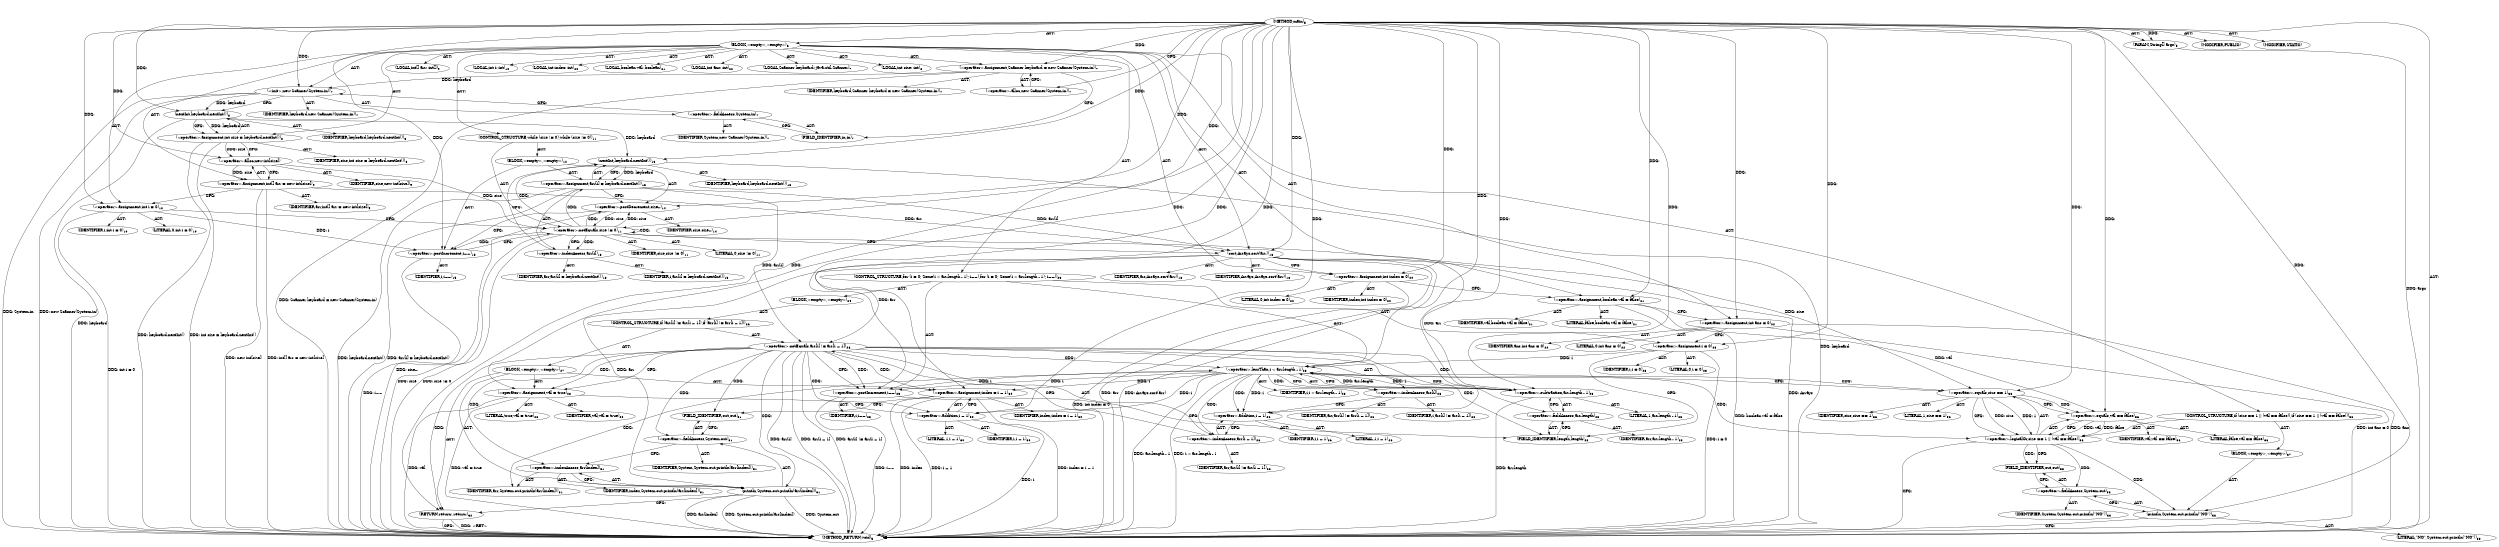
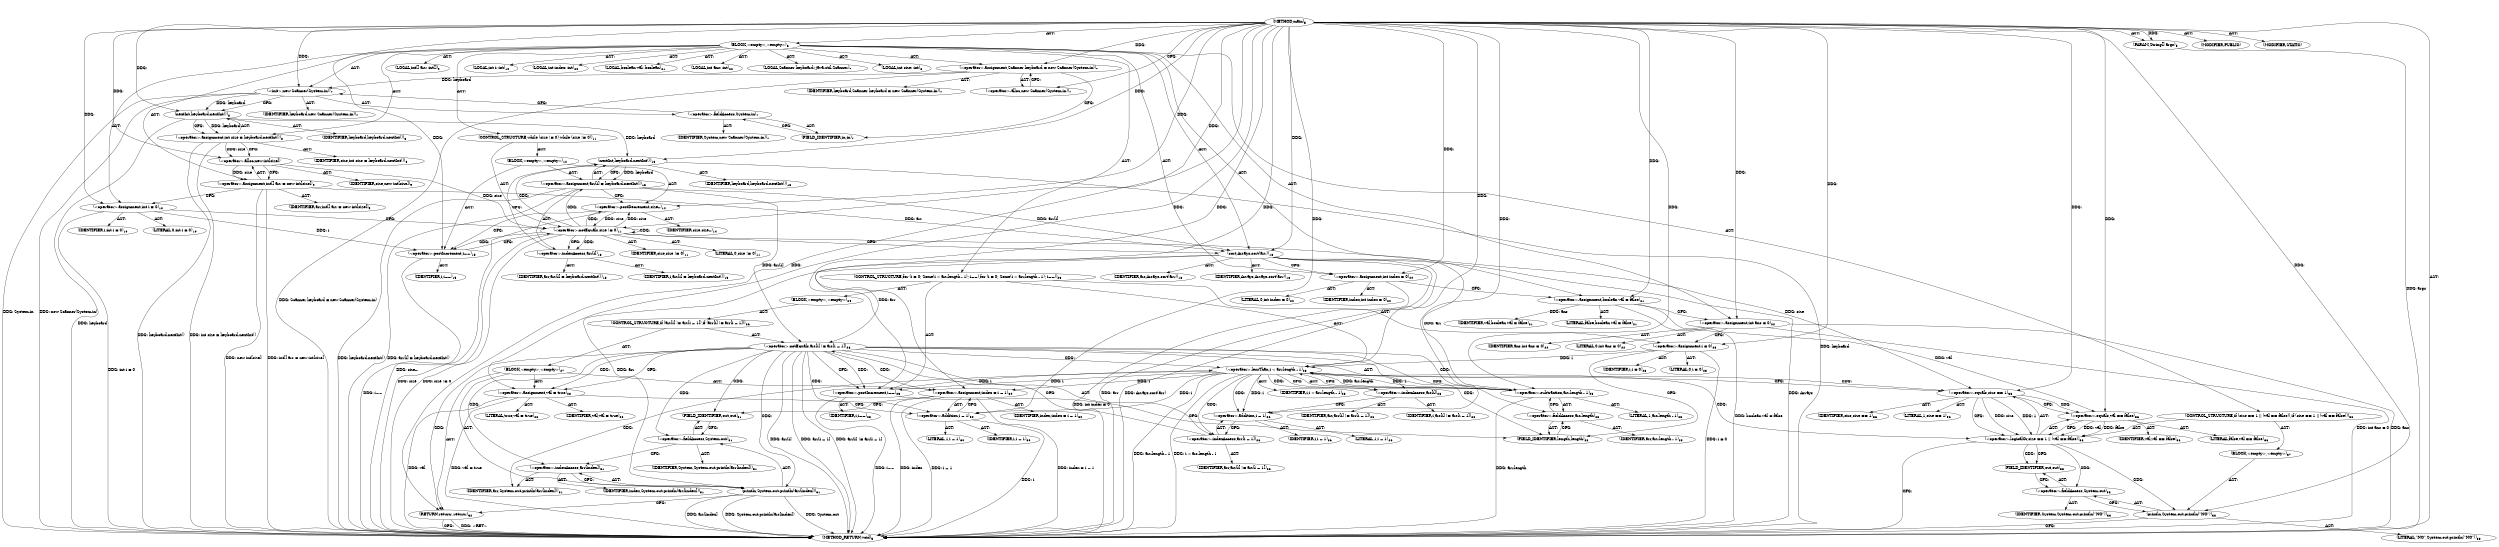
  digraph {
    n1 [label=<(METHOD,main)<SUB>5</SUB>>]
    n2 [label=<(PARAM,String[] args)<SUB>5</SUB>>]
    n3 [label=<(BLOCK,&lt;empty&gt;,&lt;empty&gt;)<SUB>6</SUB>>]
    n4 [label=<(&lt;operator&gt;.assignment,Scanner keyboard = new Scanner(System.in))<SUB>7</SUB>>]
    n5 [label=<(&lt;operator&gt;.alloc,new Scanner(System.in))<SUB>7</SUB>>]
    n6 [label=<(&lt;init&gt;,new Scanner(System.in))<SUB>7</SUB>>]
    n7 [label=<(nextInt,keyboard.nextInt())<SUB>8</SUB>>]
    n8 [label=<(&lt;operator&gt;.alloc,new int[size])>]
    n9 [label=<(&lt;operator&gt;.assignment,int i = 0)<SUB>10</SUB>>]
    n10 [label=<(&lt;operator&gt;.notEquals,size != 0)<SUB>11</SUB>>]
    n11 [label=<(nextInt,keyboard.nextInt())<SUB>13</SUB>>]
    n12 [label=<(&lt;operator&gt;.postDecrement,size--)<SUB>14</SUB>>]
    n13 [label=<(&lt;operator&gt;.postIncrement,i++)<SUB>15</SUB>>]
    n14 [label=<(sort,Arrays.sort(arr))<SUB>18</SUB>>]
    n15 [label=<(&lt;operator&gt;.assignment,int index = 0)<SUB>20</SUB>>]
    n16 [label=<(&lt;operator&gt;.assignment,boolean val = false)<SUB>21</SUB>>]
    n17 [label=<(&lt;operator&gt;.assignment,int ans = 0)<SUB>22</SUB>>]
    n18 [label=<(&lt;operator&gt;.assignment,i = 0)<SUB>23</SUB>>]
    n19 [label=<(&lt;operator&gt;.lessThan,i &lt; arr.length - 1)<SUB>23</SUB>>]
    n20 [label=<(&lt;operator&gt;.subtraction,arr.length - 1)<SUB>23</SUB>>]
    n21 [label=<(&lt;operator&gt;.postIncrement,i++)<SUB>23</SUB>>]
    n22 [label=<(&lt;operator&gt;.addition,i + 1)<SUB>26</SUB>>]
    n23 [label=<(&lt;operator&gt;.assignment,val = true)<SUB>28</SUB>>]
    n24 [label=<(&lt;operator&gt;.assignment,index = i + 1)<SUB>30</SUB>>]
    n25 [label=<(&lt;operator&gt;.addition,i + 1)<SUB>30</SUB>>]
    n26 [label=<(RETURN,return;,return;)<SUB>32</SUB>>]
    n27 [label=<(&lt;operator&gt;.equals,size == 1)<SUB>36</SUB>>]
    n28 [label=<(&lt;operator&gt;.equals,val == false)<SUB>36</SUB>>]
    n29 [label=<(println,System.out.println(&quot;NO&quot;))<SUB>38</SUB>>]
    n30 [label=<(MODIFIER,PUBLIC)>]
    n31 [label=<(MODIFIER,STATIC)>]
    n32 [label=<(METHOD_RETURN,void)<SUB>5</SUB>>]
    n33 [label=<(LOCAL,Scanner keyboard: java.util.Scanner)<SUB>7</SUB>>]
    n34 [label=<(LOCAL,int size: int)<SUB>8</SUB>>]
    n35 [label=<(&lt;operator&gt;.assignment,int size = keyboard.nextInt())<SUB>8</SUB>>]
    n36 [label=<(LOCAL,int[] arr: int[])<SUB>9</SUB>>]
    n37 [label=<(&lt;operator&gt;.assignment,int[] arr = new int[size])<SUB>9</SUB>>]
    n38 [label=<(LOCAL,int i: int)<SUB>10</SUB>>]
    n39 [label=<(CONTROL_STRUCTURE,while (size != 0),while (size != 0))<SUB>11</SUB>>]
    n40 [label=<(LOCAL,int index: int)<SUB>20</SUB>>]
    n41 [label=<(LOCAL,boolean val: boolean)<SUB>21</SUB>>]
    n42 [label=<(LOCAL,int ans: int)<SUB>22</SUB>>]
    n43 [label=<(CONTROL_STRUCTURE,for (i = 0; Some(i &lt; arr.length - 1); i++),for (i = 0; Some(i &lt; arr.length - 1); i++))<SUB>23</SUB>>]
    n44 [label=<(CONTROL_STRUCTURE,if (size == 1 || (val == false)),if (size == 1 || (val == false)))<SUB>36</SUB>>]
    n45 [label=<(IDENTIFIER,keyboard,Scanner keyboard = new Scanner(System.in))<SUB>7</SUB>>]
    n46 [label=<(FIELD_IDENTIFIER,in,in)<SUB>7</SUB>>]
    n47 [label=<(IDENTIFIER,keyboard,new Scanner(System.in))<SUB>7</SUB>>]
    n48 [label=<(&lt;operator&gt;.fieldAccess,System.in)<SUB>7</SUB>>]
    n49 [label=<(IDENTIFIER,keyboard,keyboard.nextInt())<SUB>8</SUB>>]
    n50 [label=<(IDENTIFIER,size,new int[size])<SUB>9</SUB>>]
    n51 [label=<(IDENTIFIER,i,int i = 0)<SUB>10</SUB>>]
    n52 [label=<(LITERAL,0,int i = 0)<SUB>10</SUB>>]
    n53 [label=<(IDENTIFIER,size,size != 0)<SUB>11</SUB>>]
    n54 [label=<(LITERAL,0,size != 0)<SUB>11</SUB>>]
    n55 [label=<(&lt;operator&gt;.assignment,arr[i] = keyboard.nextInt())<SUB>13</SUB>>]
    n56 [label=<(&lt;operator&gt;.indexAccess,arr[i])<SUB>13</SUB>>]
    n57 [label=<(IDENTIFIER,keyboard,keyboard.nextInt())<SUB>13</SUB>>]
    n58 [label=<(IDENTIFIER,size,size--)<SUB>14</SUB>>]
    n59 [label=<(IDENTIFIER,i,i++)<SUB>15</SUB>>]
    n60 [label=<(&lt;operator&gt;.notEquals,arr[i] != arr[i + 1])<SUB>26</SUB>>]
    n61 [label=<(IDENTIFIER,Arrays,Arrays.sort(arr))<SUB>18</SUB>>]
    n62 [label=<(IDENTIFIER,arr,Arrays.sort(arr))<SUB>18</SUB>>]
    n63 [label=<(println,System.out.println(arr[index]))<SUB>31</SUB>>]
    n64 [label=<(IDENTIFIER,index,int index = 0)<SUB>20</SUB>>]
    n65 [label=<(LITERAL,0,int index = 0)<SUB>20</SUB>>]
    n66 [label=<(IDENTIFIER,val,boolean val = false)<SUB>21</SUB>>]
    n67 [label=<(LITERAL,false,boolean val = false)<SUB>21</SUB>>]
    n68 [label=<(IDENTIFIER,ans,int ans = 0)<SUB>22</SUB>>]
    n69 [label=<(LITERAL,0,int ans = 0)<SUB>22</SUB>>]
    n70 [label=<(IDENTIFIER,i,i = 0)<SUB>23</SUB>>]
    n71 [label=<(LITERAL,0,i = 0)<SUB>23</SUB>>]
    n72 [label=<(FIELD_IDENTIFIER,length,length)<SUB>23</SUB>>]
    n73 [label=<(IDENTIFIER,i,i &lt; arr.length - 1)<SUB>23</SUB>>]
    n74 [label=<(&lt;operator&gt;.indexAccess,arr[i])<SUB>26</SUB>>]
    n75 [label=<(&lt;operator&gt;.indexAccess,arr[i + 1])<SUB>26</SUB>>]
    n76 [label=<(&lt;operator&gt;.logicalOr,size == 1 || (val == false))<SUB>36</SUB>>]
    n77 [label=<(IDENTIFIER,arr,System.out.println(arr[index]))<SUB>31</SUB>>]
    n78 [label=<(&lt;operator&gt;.fieldAccess,arr.length)<SUB>23</SUB>>]
    n79 [label=<(LITERAL,1,arr.length - 1)<SUB>23</SUB>>]
    n80 [label=<(IDENTIFIER,i,i++)<SUB>23</SUB>>]
    n81 [label=<(IDENTIFIER,i,i + 1)<SUB>26</SUB>>]
    n82 [label=<(LITERAL,1,i + 1)<SUB>26</SUB>>]
    n83 [label=<(IDENTIFIER,val,val = true)<SUB>28</SUB>>]
    n84 [label=<(LITERAL,true,val = true)<SUB>28</SUB>>]
    n85 [label=<(FIELD_IDENTIFIER,out,out)<SUB>31</SUB>>]
    n86 [label=<(IDENTIFIER,index,index = i + 1)<SUB>30</SUB>>]
    n87 [label=<(IDENTIFIER,i,i + 1)<SUB>30</SUB>>]
    n88 [label=<(LITERAL,1,i + 1)<SUB>30</SUB>>]
    n89 [label=<(IDENTIFIER,size,size == 1)<SUB>36</SUB>>]
    n90 [label=<(LITERAL,1,size == 1)<SUB>36</SUB>>]
    n91 [label=<(IDENTIFIER,val,val == false)<SUB>36</SUB>>]
    n92 [label=<(LITERAL,false,val == false)<SUB>36</SUB>>]
    n93 [label=<(&lt;operator&gt;.fieldAccess,System.out)<SUB>38</SUB>>]
    n94 [label=<(LITERAL,&quot;NO&quot;,System.out.println(&quot;NO&quot;))<SUB>38</SUB>>]
    n95 [label=<(IDENTIFIER,size,int size = keyboard.nextInt())<SUB>8</SUB>>]
    n96 [label=<(IDENTIFIER,arr,int[] arr = new int[size])<SUB>9</SUB>>]
    n97 [label=<(BLOCK,&lt;empty&gt;,&lt;empty&gt;)<SUB>12</SUB>>]
    n98 [label=<(BLOCK,&lt;empty&gt;,&lt;empty&gt;)<SUB>24</SUB>>]
    n99 [label=<(BLOCK,&lt;empty&gt;,&lt;empty&gt;)<SUB>37</SUB>>]
    n100 [label=<(IDENTIFIER,System,new Scanner(System.in))<SUB>7</SUB>>]
    n101 [label=<(IDENTIFIER,arr,arr[i] = keyboard.nextInt())<SUB>13</SUB>>]
    n102 [label=<(IDENTIFIER,i,arr[i] = keyboard.nextInt())<SUB>13</SUB>>]
    n103 [label=<(&lt;operator&gt;.fieldAccess,System.out)<SUB>31</SUB>>]
    n104 [label=<(&lt;operator&gt;.indexAccess,arr[index])<SUB>31</SUB>>]
    n105 [label=<(CONTROL_STRUCTURE,if (arr[i] != arr[i + 1]),if (arr[i] != arr[i + 1]))<SUB>26</SUB>>]
    n106 [label=<(IDENTIFIER,arr,arr[i] != arr[i + 1])<SUB>26</SUB>>]
    n107 [label=<(IDENTIFIER,i,arr[i] != arr[i + 1])<SUB>26</SUB>>]
    n108 [label=<(IDENTIFIER,arr,arr[i] != arr[i + 1])<SUB>26</SUB>>]
    n109 [label=<(FIELD_IDENTIFIER,out,out)<SUB>38</SUB>>]
    n110 [label=<(IDENTIFIER,arr,arr.length - 1)<SUB>23</SUB>>]
    n111 [label=<(BLOCK,&lt;empty&gt;,&lt;empty&gt;)<SUB>27</SUB>>]
    n112 [label=<(IDENTIFIER,System,System.out.println(arr[index]))<SUB>31</SUB>>]
    n113 [label=<(IDENTIFIER,index,System.out.println(arr[index]))<SUB>31</SUB>>]
    n114 [label=<(IDENTIFIER,System,System.out.println(&quot;NO&quot;))<SUB>38</SUB>>]
    n1 -> n2 [label="AST: "]
    n1 -> n2 [label="DDG: "]
    n1 -> n3 [label="AST: "]
    n1 -> n4 [label="DDG: "]
    n1 -> n5 [label="CFG: "]
    n1 -> n6 [label="DDG: "]
    n1 -> n7 [label="DDG: "]
    n1 -> n8 [label="DDG: "]
    n1 -> n9 [label="DDG: "]
    n1 -> n10 [label="DDG: "]
    n1 -> n11 [label="DDG: "]
    n1 -> n12 [label="DDG: "]
    n1 -> n13 [label="DDG: "]
    n1 -> n14 [label="DDG: "]
    n1 -> n15 [label="DDG: "]
    n1 -> n16 [label="DDG: "]
    n1 -> n17 [label="DDG: "]
    n1 -> n18 [label="DDG: "]
    n1 -> n19 [label="DDG: "]
    n1 -> n20 [label="DDG: "]
    n1 -> n21 [label="DDG: "]
    n1 -> n22 [label="DDG: "]
    n1 -> n23 [label="DDG: "]
    n1 -> n24 [label="DDG: "]
    n1 -> n25 [label="DDG: "]
    n1 -> n26 [label="DDG: "]
    n1 -> n27 [label="DDG: "]
    n1 -> n28 [label="DDG: "]
    n1 -> n29 [label="DDG: "]
    n1 -> n30 [label="AST: "]
    n1 -> n31 [label="AST: "]
    n1 -> n32 [label="AST: "]
    n2 -> n32 [label="DDG: args"]
    n3 -> n4 [label="AST: "]
    n3 -> n6 [label="AST: "]
    n3 -> n9 [label="AST: "]
    n3 -> n14 [label="AST: "]
    n3 -> n15 [label="AST: "]
    n3 -> n16 [label="AST: "]
    n3 -> n17 [label="AST: "]
    n3 -> n33 [label="AST: "]
    n3 -> n34 [label="AST: "]
    n3 -> n35 [label="AST: "]
    n3 -> n36 [label="AST: "]
    n3 -> n37 [label="AST: "]
    n3 -> n38 [label="AST: "]
    n3 -> n39 [label="AST: "]
    n3 -> n40 [label="AST: "]
    n3 -> n41 [label="AST: "]
    n3 -> n42 [label="AST: "]
    n3 -> n43 [label="AST: "]
    n3 -> n44 [label="AST: "]
    n4 -> n5 [label="AST: "]
    n4 -> n6 [label="DDG: keyboard"]
    n4 -> n32 [label="DDG: Scanner keyboard = new Scanner(System.in)"]
    n4 -> n45 [label="AST: "]
    n4 -> n46 [label="CFG: "]
    n5 -> n4 [label="CFG: "]
    n6 -> n7 [label="CFG: "]
    n6 -> n7 [label="DDG: keyboard"]
    n6 -> n32 [label="DDG: System.in"]
    n6 -> n32 [label="DDG: new Scanner(System.in)"]
    n6 -> n47 [label="AST: "]
    n6 -> n48 [label="AST: "]
    n7 -> n11 [label="DDG: keyboard"]
    n7 -> n32 [label="DDG: keyboard"]
    n7 -> n35 [label="CFG: "]
    n7 -> n35 [label="DDG: keyboard"]
    n7 -> n49 [label="AST: "]
    n8 -> n10 [label="DDG: size"]
    n8 -> n37 [label="CFG: "]
    n8 -> n37 [label="DDG: size"]
    n8 -> n50 [label="AST: "]
    n9 -> n10 [label="CFG: "]
    n9 -> n13 [label="DDG: i"]
    n9 -> n32 [label="DDG: int i = 0"]
    n9 -> n51 [label="AST: "]
    n9 -> n52 [label="AST: "]
    n10 -> n10 [label="CDG: "]
    n10 -> n11 [label="CDG: "]
    n10 -> n12 [label="DDG: size"]
    n10 -> n12 [label="CDG: "]
    n10 -> n13 [label="CDG: "]
    n10 -> n14 [label="CFG: "]
    n10 -> n27 [label="DDG: size"]
    n10 -> n32 [label="DDG: size"]
    n10 -> n32 [label="DDG: size != 0"]
    n10 -> n53 [label="AST: "]
    n10 -> n54 [label="AST: "]
    n10 -> n55 [label="CDG: "]
    n10 -> n56 [label="CFG: "]
    n10 -> n56 [label="CDG: "]
    n11 -> n32 [label="DDG: keyboard"]
    n11 -> n55 [label="CFG: "]
    n11 -> n55 [label="DDG: keyboard"]
    n11 -> n57 [label="AST: "]
    n12 -> n10 [label="DDG: size"]
    n12 -> n13 [label="CFG: "]
    n12 -> n32 [label="DDG: size--"]
    n12 -> n58 [label="AST: "]
    n13 -> n10 [label="CFG: "]
    n13 -> n32 [label="DDG: i++"]
    n13 -> n59 [label="AST: "]
    n14 -> n15 [label="CFG: "]
    n14 -> n20 [label="DDG: arr"]
    n14 -> n32 [label="DDG: arr"]
    n14 -> n32 [label="DDG: Arrays.sort(arr)"]
    n14 -> n32 [label="DDG: Arrays"]
    n14 -> n60 [label="DDG: arr"]
    n14 -> n61 [label="AST: "]
    n14 -> n62 [label="AST: "]
    n14 -> n63 [label="DDG: arr"]
    n15 -> n16 [label="CFG: "]
    n15 -> n32 [label="DDG: int index = 0"]
    n15 -> n64 [label="AST: "]
    n15 -> n65 [label="AST: "]
    n16 -> n17 [label="CFG: "]
    n16 -> n28 [label="DDG: val"]
    n16 -> n32 [label="DDG: boolean val = false"]
-   n16 -> n66 [label="AST: "]
+   n16 -> n66 [label="DDG: ans"]
    n16 -> n67 [label="AST: "]
    n17 -> n18 [label="CFG: "]
    n17 -> n32 [label="DDG: ans"]
    n17 -> n32 [label="DDG: int ans = 0"]
    n17 -> n68 [label="AST: "]
    n17 -> n69 [label="AST: "]
    n18 -> n19 [label="DDG: i"]
    n18 -> n32 [label="DDG: i = 0"]
    n18 -> n70 [label="AST: "]
    n18 -> n71 [label="AST: "]
    n18 -> n72 [label="CFG: "]
    n19 -> n20 [label="AST: "]
    n19 -> n21 [label="DDG: i"]
    n19 -> n22 [label="DDG: i"]
    n19 -> n22 [label="CDG: "]
    n19 -> n24 [label="DDG: i"]
    n19 -> n25 [label="DDG: i"]
    n19 -> n27 [label="CFG: "]
    n19 -> n27 [label="CDG: "]
    n19 -> n32 [label="DDG: arr.length - 1"]
    n19 -> n32 [label="DDG: i &lt; arr.length - 1"]
    n19 -> n73 [label="AST: "]
    n19 -> n74 [label="CFG: "]
    n19 -> n74 [label="CDG: "]
    n19 -> n75 [label="CDG: "]
    n19 -> n76 [label="CDG: "]
    n19 -> n77 [label="CDG: "]
    n20 -> n19 [label="CFG: "]
    n20 -> n19 [label="DDG: arr.length"]
    n20 -> n19 [label="DDG: 1"]
    n20 -> n32 [label="DDG: arr.length"]
    n20 -> n78 [label="AST: "]
    n20 -> n79 [label="AST: "]
    n21 -> n19 [label="DDG: i"]
    n21 -> n32 [label="DDG: i++"]
    n21 -> n72 [label="CFG: "]
    n21 -> n80 [label="AST: "]
    n22 -> n75 [label="CFG: "]
    n22 -> n81 [label="AST: "]
    n22 -> n82 [label="AST: "]
    n23 -> n25 [label="CFG: "]
    n23 -> n32 [label="DDG: val"]
    n23 -> n32 [label="DDG: val = true"]
    n23 -> n83 [label="AST: "]
    n23 -> n84 [label="AST: "]
    n24 -> n25 [label="AST: "]
    n24 -> n32 [label="DDG: index"]
    n24 -> n32 [label="DDG: i + 1"]
    n24 -> n32 [label="DDG: index = i + 1"]
    n24 -> n85 [label="CFG: "]
    n24 -> n86 [label="AST: "]
    n25 -> n24 [label="CFG: "]
    n25 -> n32 [label="DDG: i"]
    n25 -> n87 [label="AST: "]
    n25 -> n88 [label="AST: "]
    n26 -> n32 [label="CFG: "]
    n26 -> n32 [label="DDG: &lt;RET&gt;"]
    n27 -> n28 [label="CFG: "]
    n27 -> n28 [label="CDG: "]
    n27 -> n76 [label="CFG: "]
    n27 -> n76 [label="DDG: size"]
    n27 -> n76 [label="DDG: 1"]
    n27 -> n89 [label="AST: "]
    n27 -> n90 [label="AST: "]
    n28 -> n76 [label="CFG: "]
    n28 -> n76 [label="DDG: val"]
    n28 -> n76 [label="DDG: false"]
    n28 -> n91 [label="AST: "]
    n28 -> n92 [label="AST: "]
    n29 -> n32 [label="CFG: "]
    n29 -> n93 [label="AST: "]
    n29 -> n94 [label="AST: "]
    n35 -> n7 [label="AST: "]
    n35 -> n8 [label="CFG: "]
    n35 -> n8 [label="DDG: size"]
    n35 -> n32 [label="DDG: keyboard.nextInt()"]
    n35 -> n32 [label="DDG: int size = keyboard.nextInt()"]
    n35 -> n95 [label="AST: "]
    n37 -> n8 [label="AST: "]
    n37 -> n9 [label="CFG: "]
    n37 -> n14 [label="DDG: arr"]
    n37 -> n32 [label="DDG: new int[size]"]
    n37 -> n32 [label="DDG: int[] arr = new int[size]"]
    n37 -> n96 [label="AST: "]
    n39 -> n10 [label="AST: "]
    n39 -> n97 [label="AST: "]
    n43 -> n18 [label="AST: "]
    n43 -> n19 [label="AST: "]
    n43 -> n21 [label="AST: "]
    n43 -> n98 [label="AST: "]
    n44 -> n76 [label="AST: "]
    n44 -> n99 [label="AST: "]
    n46 -> n48 [label="CFG: "]
    n48 -> n6 [label="CFG: "]
    n48 -> n46 [label="AST: "]
    n48 -> n100 [label="AST: "]
    n55 -> n11 [label="AST: "]
    n55 -> n12 [label="CFG: "]
    n55 -> n14 [label="DDG: arr[i]"]
    n55 -> n32 [label="DDG: keyboard.nextInt()"]
    n55 -> n32 [label="DDG: arr[i] = keyboard.nextInt()"]
    n55 -> n56 [label="AST: "]
    n55 -> n60 [label="DDG: arr[i]"]
    n56 -> n11 [label="CFG: "]
    n56 -> n101 [label="AST: "]
    n56 -> n102 [label="AST: "]
    n60 -> n19 [label="CDG: "]
    n60 -> n20 [label="CDG: "]
    n60 -> n21 [label="CFG: "]
    n60 -> n21 [label="CDG: "]
    n60 -> n23 [label="CFG: "]
    n60 -> n23 [label="CDG: "]
    n60 -> n24 [label="CDG: "]
    n60 -> n25 [label="CDG: "]
    n60 -> n26 [label="CDG: "]
    n60 -> n32 [label="DDG: arr[i]"]
    n60 -> n32 [label="DDG: arr[i + 1]"]
    n60 -> n32 [label="DDG: arr[i] != arr[i + 1]"]
    n60 -> n63 [label="CDG: "]
    n60 -> n72 [label="CDG: "]
    n60 -> n74 [label="AST: "]
    n60 -> n75 [label="AST: "]
    n60 -> n78 [label="CDG: "]
    n60 -> n85 [label="CDG: "]
    n60 -> n103 [label="CDG: "]
    n60 -> n104 [label="CDG: "]
    n63 -> n26 [label="CFG: "]
    n63 -> n32 [label="DDG: System.out"]
    n63 -> n32 [label="DDG: arr[index]"]
    n63 -> n32 [label="DDG: System.out.println(arr[index])"]
    n63 -> n103 [label="AST: "]
    n63 -> n104 [label="AST: "]
    n72 -> n78 [label="CFG: "]
    n74 -> n22 [label="CFG: "]
    n74 -> n106 [label="AST: "]
    n74 -> n107 [label="AST: "]
    n75 -> n22 [label="AST: "]
    n75 -> n60 [label="CFG: "]
    n75 -> n108 [label="AST: "]
    n76 -> n27 [label="AST: "]
    n76 -> n28 [label="AST: "]
    n76 -> n29 [label="CDG: "]
    n76 -> n32 [label="CFG: "]
    n76 -> n93 [label="CDG: "]
    n76 -> n109 [label="CFG: "]
    n76 -> n109 [label="CDG: "]
    n78 -> n20 [label="CFG: "]
    n78 -> n72 [label="AST: "]
    n78 -> n110 [label="AST: "]
    n85 -> n103 [label="CFG: "]
    n93 -> n29 [label="CFG: "]
    n93 -> n109 [label="AST: "]
    n93 -> n114 [label="AST: "]
    n97 -> n12 [label="AST: "]
    n97 -> n13 [label="AST: "]
    n97 -> n55 [label="AST: "]
    n98 -> n105 [label="AST: "]
    n99 -> n29 [label="AST: "]
    n103 -> n85 [label="AST: "]
    n103 -> n104 [label="CFG: "]
    n103 -> n112 [label="AST: "]
    n104 -> n63 [label="CFG: "]
    n104 -> n77 [label="AST: "]
    n104 -> n113 [label="AST: "]
    n105 -> n60 [label="AST: "]
    n105 -> n111 [label="AST: "]
    n109 -> n93 [label="CFG: "]
    n111 -> n23 [label="AST: "]
    n111 -> n24 [label="AST: "]
    n111 -> n26 [label="AST: "]
    n111 -> n63 [label="AST: "]
  }
